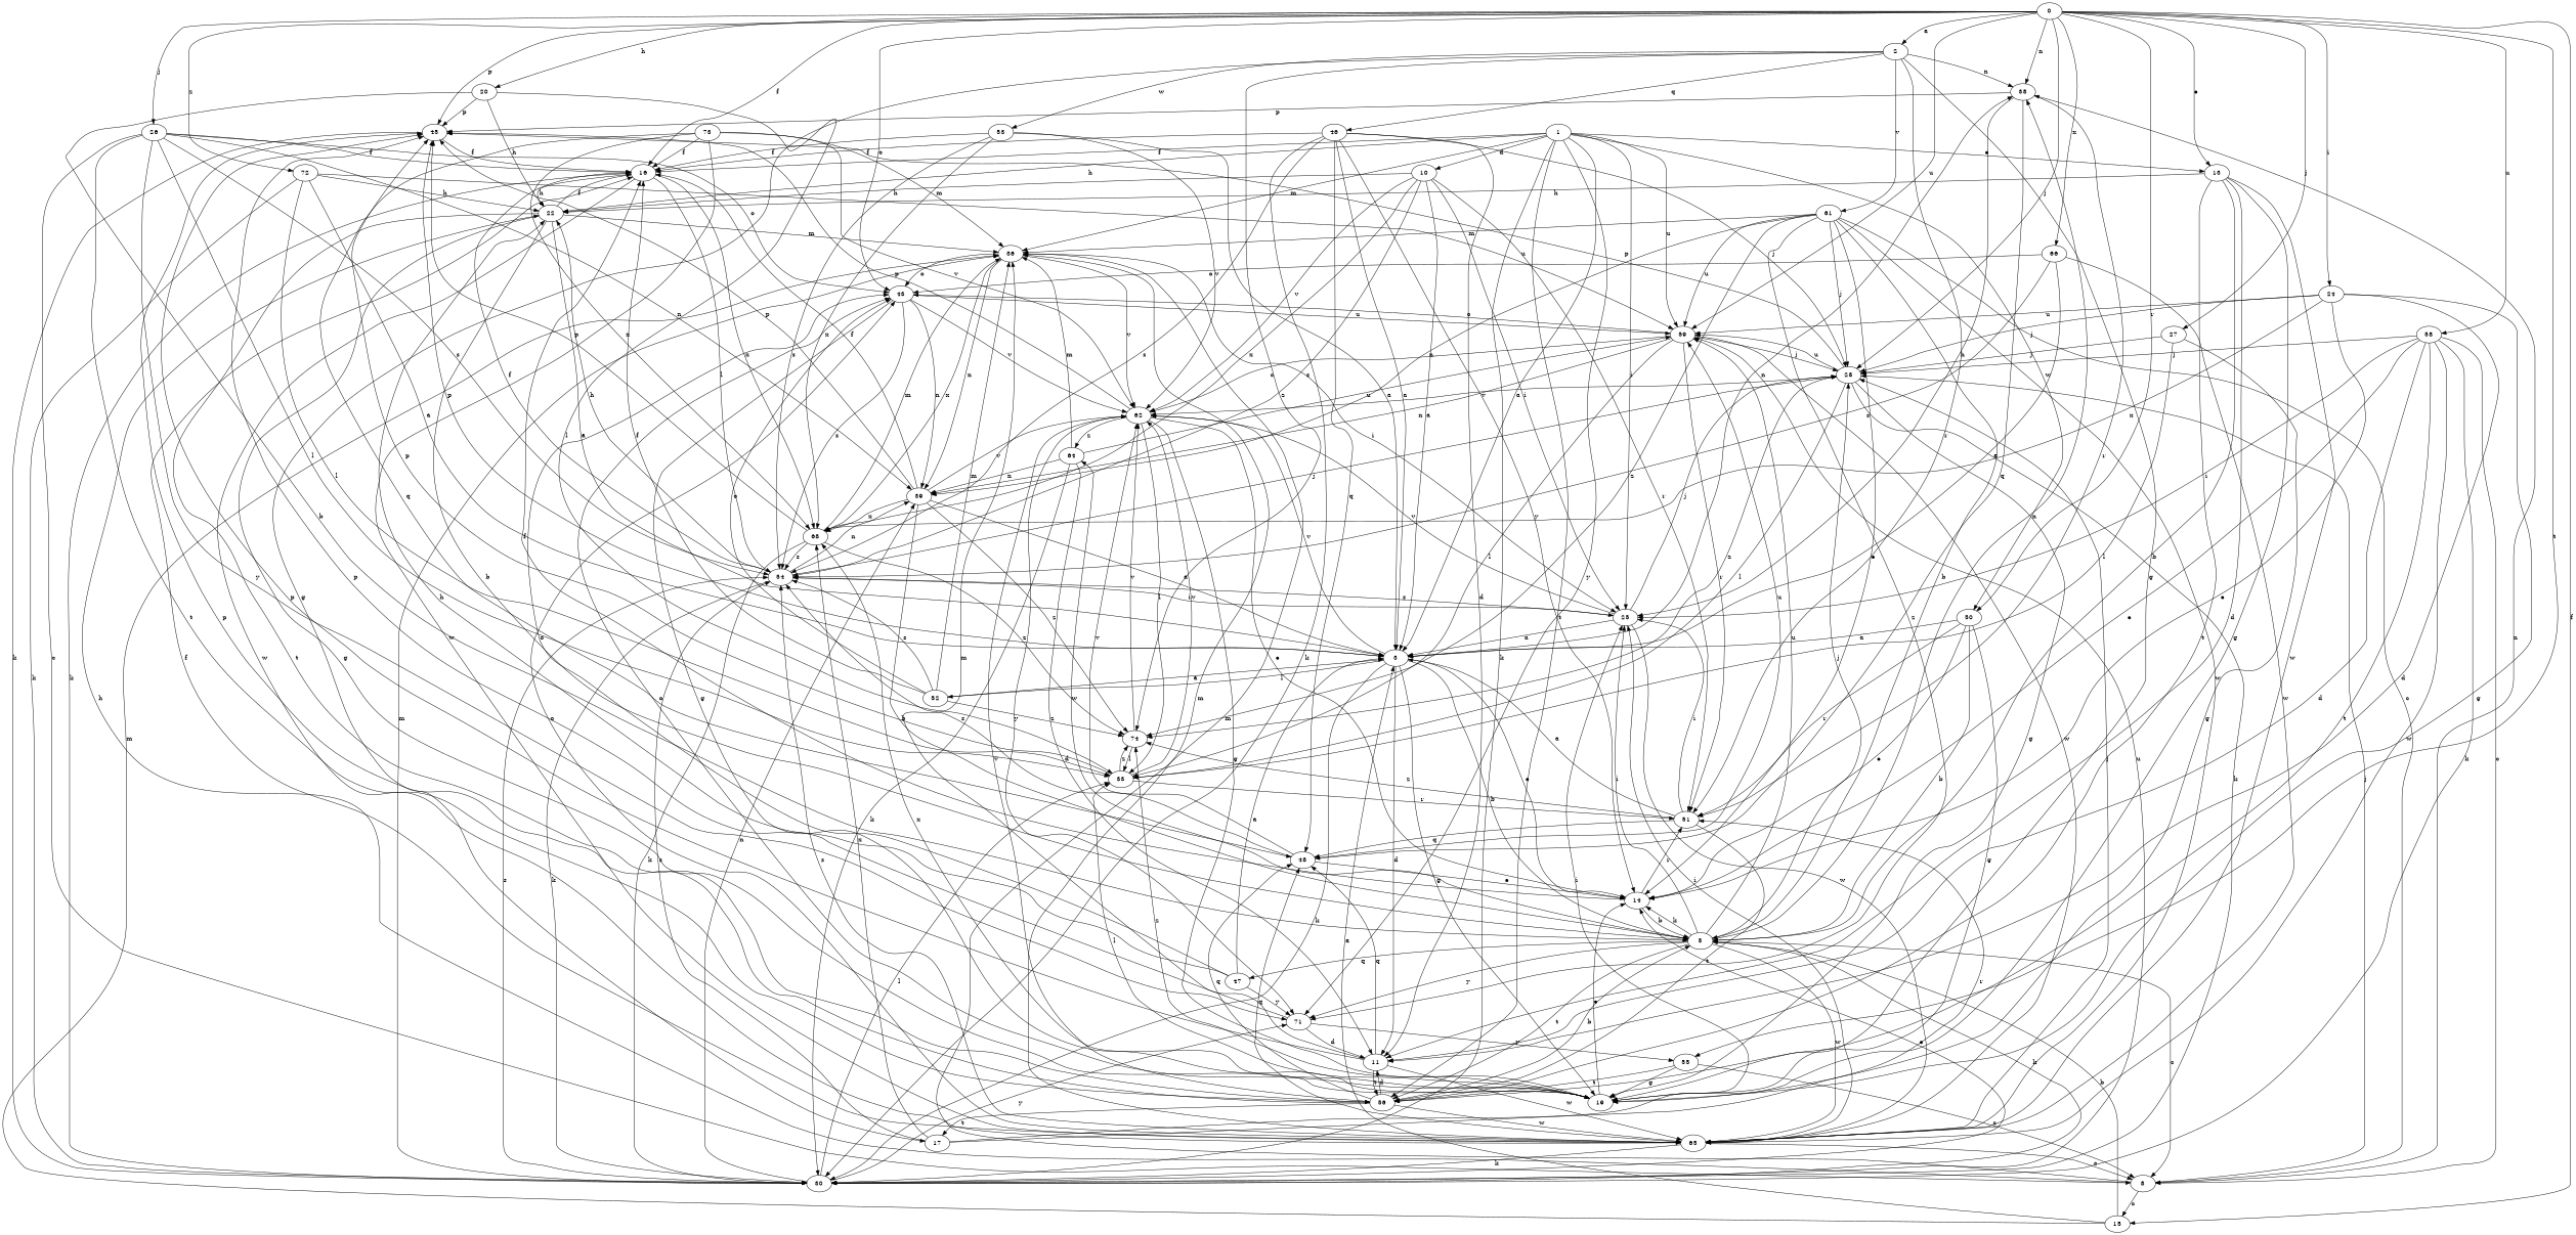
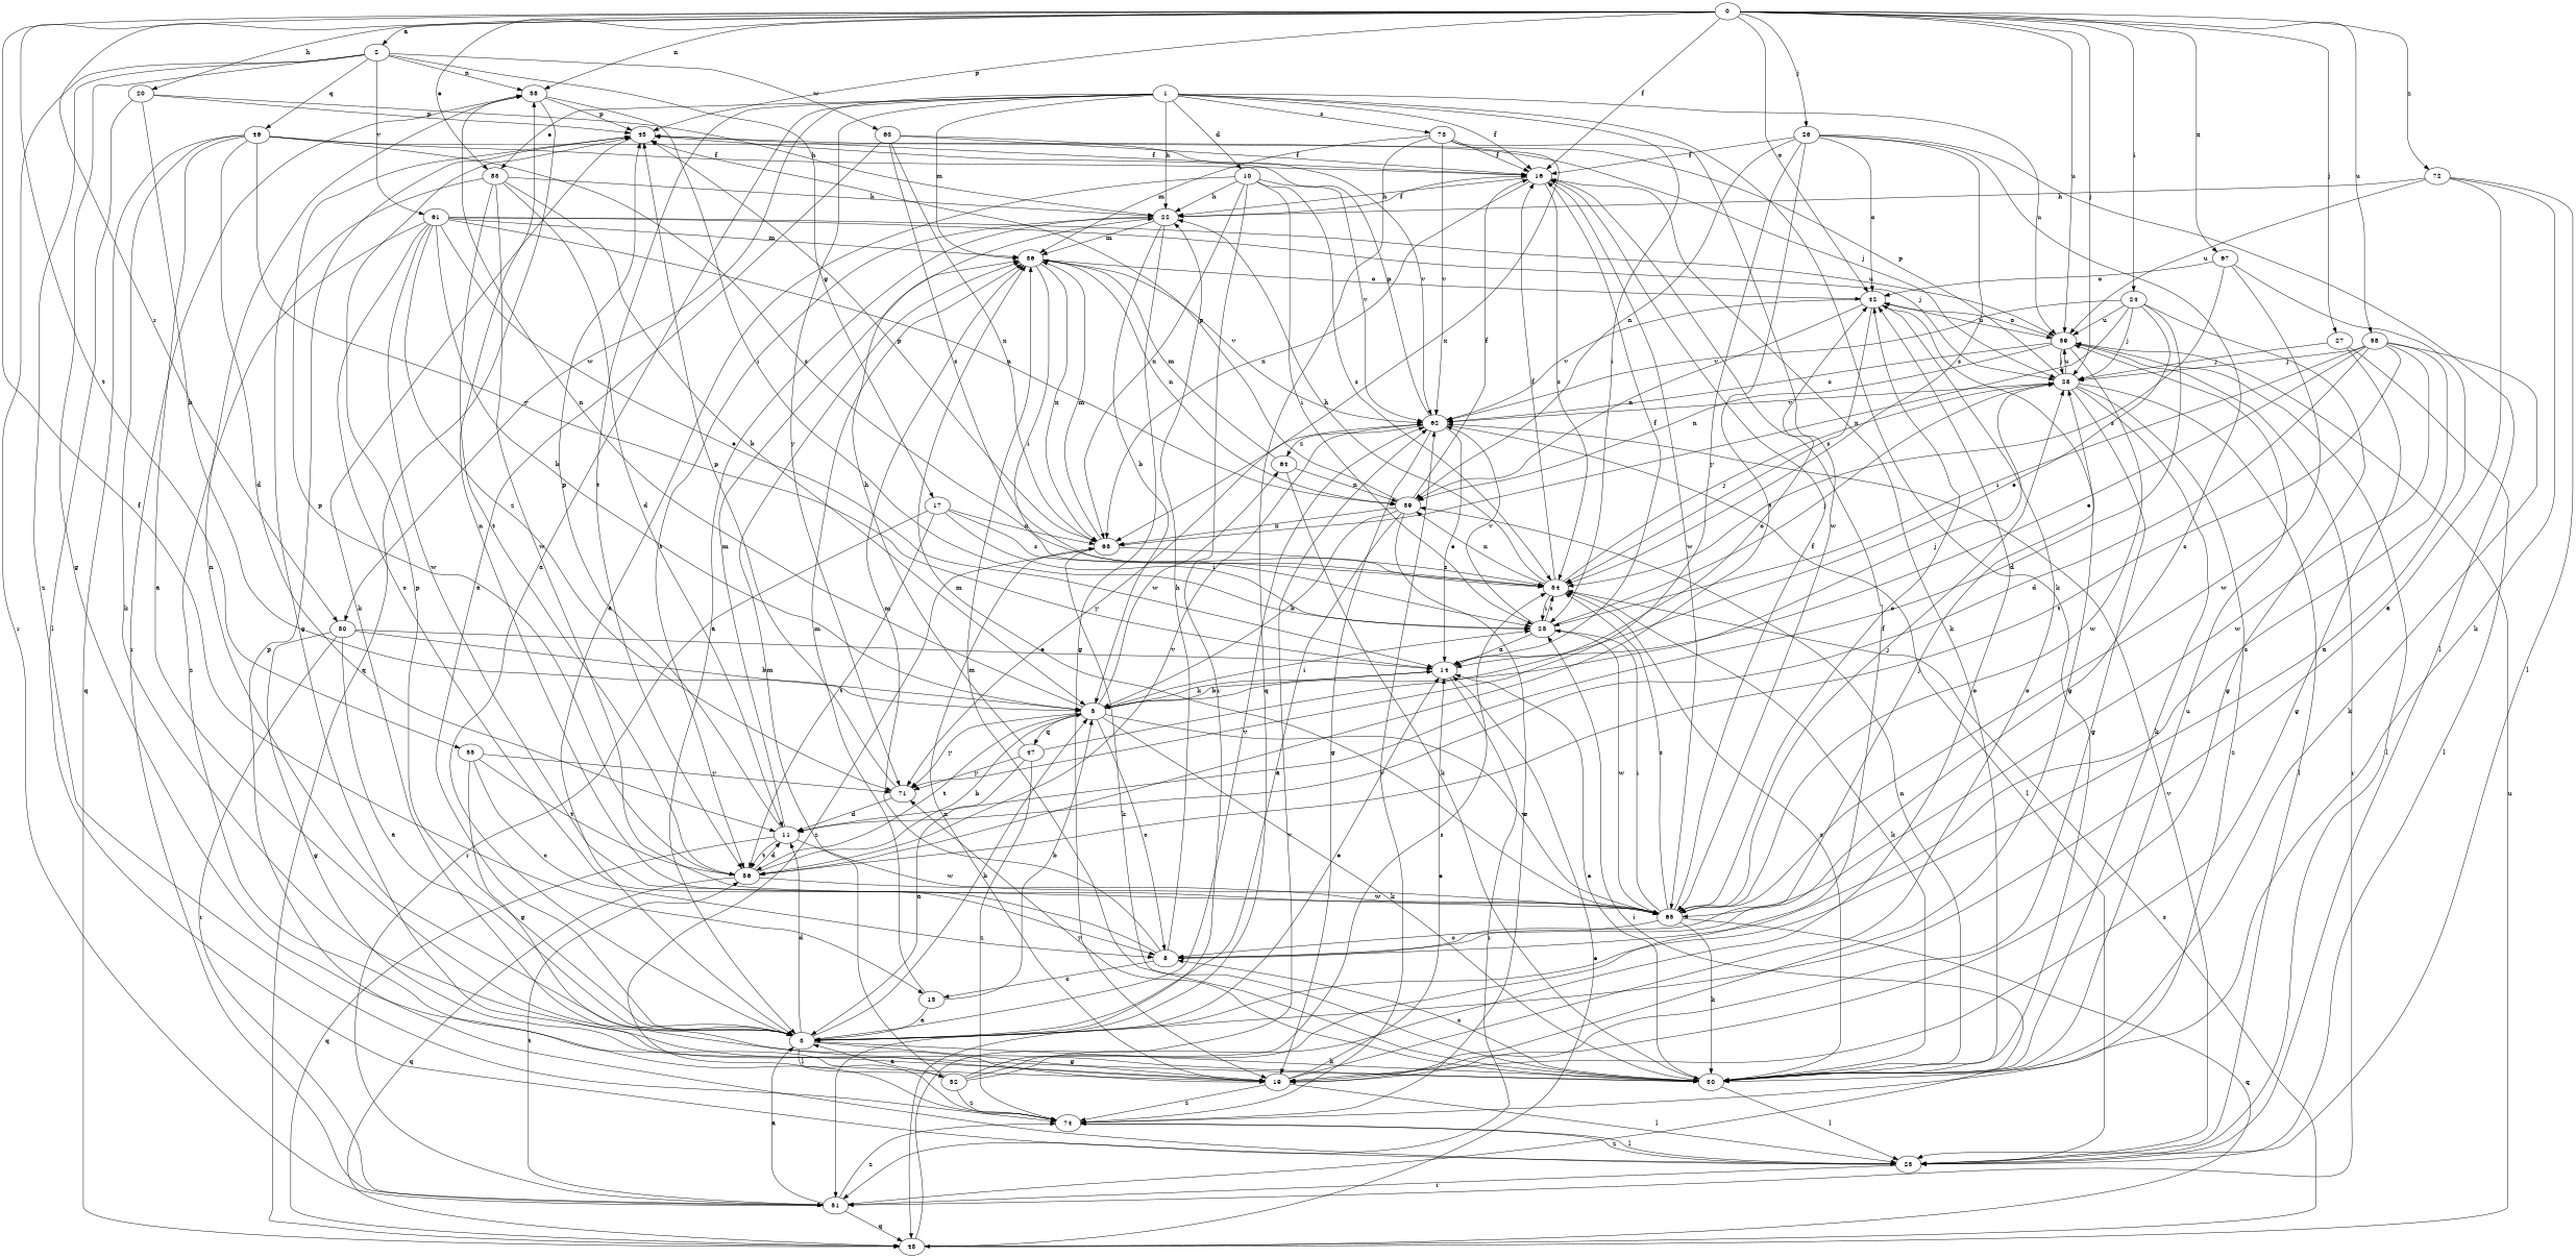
  strict digraph {
    0
    2
-   13
+   13 [label=83]
    15
    16
    20
    24
    26
    27
    28
    38
-   42 [label=43]
+   42
    45
    50
    55
    58
    59
-   67 [label=66]
+   67
    72
    17
    19
    46
    51
    61
-   63 [label=53]
+   63
    74
    22
    56
    5
    11
    65
    3
    36
    30
    54
    68
-   33
+   33 [label=23]
    14
    71
    8
    39
    62
    25
    48
    1
    10
    n47 [label=73]
    n48 [label=52]
    47
    64
    0 -> 2 [label=a]
    0 -> 13 [label=e]
    0 -> 15 [label=f]
    0 -> 16 [label=f]
    0 -> 20 [label=h]
    0 -> 24 [label=i]
    0 -> 26 [label=j]
    0 -> 27 [label=j]
    0 -> 28 [label=j]
    0 -> 38 [label=n]
    0 -> 42 [label=o]
    0 -> 45 [label=p]
    0 -> 50 [label=r]
    0 -> 55 [label=t]
    0 -> 58 [label=u]
    0 -> 59 [label=u]
    0 -> 67 [label=x]
    0 -> 72 [label=z]
    2 -> 38 [label=n]
    2 -> 17 [label=g]
    2 -> 19 [label=g]
    2 -> 46 [label=q]
    2 -> 51 [label=r]
    2 -> 61 [label=v]
    2 -> 63 [label=w]
    2 -> 74 [label=z]
    13 -> 19 [label=g]
    13 -> 22 [label=h]
    13 -> 56 [label=t]
    13 -> 5 [label=b]
    13 -> 11 [label=d]
    13 -> 65 [label=w]
    15 -> 5 [label=b]
    15 -> 3 [label=a]
    15 -> 36 [label=m]
    16 -> 22 [label=h]
    16 -> 65 [label=w]
    16 -> 30 [label=k]
-   16 -> 54 [label=l]
+   16 -> 54 [label=s]
    16 -> 68 [label=x]
    20 -> 45 [label=p]
    20 -> 22 [label=h]
    20 -> 5 [label=b]
    20 -> 33 [label=l]
    24 -> 28 [label=j]
    24 -> 59 [label=u]
    24 -> 19 [label=g]
    24 -> 11 [label=d]
    24 -> 68 [label=x]
    24 -> 14 [label=e]
    26 -> 16 [label=f]
    26 -> 42 [label=o]
    26 -> 56 [label=t]
    26 -> 54 [label=s]
    26 -> 33 [label=l]
    26 -> 71 [label=y]
    26 -> 8 [label=c]
    26 -> 39 [label=n]
    27 -> 28 [label=j]
    27 -> 19 [label=g]
    27 -> 33 [label=l]
    28 -> 45 [label=p]
    28 -> 59 [label=u]
    28 -> 19 [label=g]
    28 -> 74 [label=z]
    28 -> 30 [label=k]
    28 -> 33 [label=l]
    28 -> 62 [label=v]
    38 -> 45 [label=p]
    38 -> 51 [label=r]
-   38 -> 25 [label=h]
+   38 -> 25 [label=i]
    38 -> 48 [label=q]
    42 -> 59 [label=u]
    42 -> 19 [label=g]
    42 -> 54 [label=s]
    42 -> 39 [label=n]
    42 -> 62 [label=v]
    45 -> 16 [label=f]
    45 -> 30 [label=k]
    50 -> 19 [label=g]
    50 -> 51 [label=r]
    50 -> 5 [label=b]
    50 -> 3 [label=a]
    50 -> 14 [label=e]
    55 -> 19 [label=g]
    55 -> 56 [label=t]
-   71 -> 55 [label=y]
+   55 -> 71 [label=y]
    55 -> 8 [label=c]
    58 -> 28 [label=j]
    58 -> 56 [label=t]
    58 -> 11 [label=d]
    58 -> 65 [label=w]
    58 -> 30 [label=k]
    58 -> 14 [label=e]
    58 -> 8 [label=c]
    58 -> 25 [label=i]
    59 -> 28 [label=j]
    59 -> 42 [label=o]
    59 -> 51 [label=r]
    59 -> 65 [label=w]
    59 -> 33 [label=l]
    59 -> 39 [label=n]
    59 -> 62 [label=c]
    67 -> 42 [label=o]
    67 -> 65 [label=w]
    67 -> 3 [label=a]
    67 -> 54 [label=s]
    72 -> 59 [label=u]
    72 -> 22 [label=h]
    72 -> 3 [label=a]
    72 -> 30 [label=k]
    72 -> 33 [label=l]
    17 -> 51 [label=r]
-   56 -> 17 [label=t]
+   17 -> 56 [label=t]
    17 -> 54 [label=s]
    17 -> 68 [label=x]
    17 -> 25 [label=i]
    19 -> 42 [label=o]
    19 -> 74 [label=z]
    19 -> 68 [label=x]
    19 -> 33 [label=l]
    19 -> 14 [label=e]
    46 -> 16 [label=f]
    46 -> 28 [label=j]
    46 -> 11 [label=d]
    46 -> 3 [label=a]
    46 -> 30 [label=k]
    46 -> 54 [label=s]
    46 -> 14 [label=y]
    46 -> 48 [label=q]
    51 -> 74 [label=z]
    51 -> 56 [label=t]
    51 -> 3 [label=a]
    51 -> 25 [label=i]
    51 -> 48 [label=q]
    61 -> 28 [label=j]
    61 -> 59 [label=u]
    61 -> 74 [label=z]
    61 -> 5 [label=b]
    61 -> 65 [label=w]
    61 -> 36 [label=m]
    61 -> 14 [label=e]
    61 -> 71 [label=z]
    61 -> 8 [label=c]
    61 -> 39 [label=n]
    63 -> 16 [label=f]
    63 -> 3 [label=a]
    63 -> 54 [label=s]
    63 -> 68 [label=x]
    63 -> 62 [label=v]
    74 -> 33 [label=l]
    74 -> 62 [label=v]
    22 -> 16 [label=f]
    22 -> 19 [label=g]
    22 -> 56 [label=t]
    22 -> 5 [label=b]
    22 -> 3 [label=a]
    22 -> 36 [label=m]
    56 -> 45 [label=p]
    56 -> 5 [label=b]
    56 -> 11 [label=d]
    56 -> 65 [label=w]
    56 -> 62 [label=v]
    56 -> 48 [label=q]
    5 -> 28 [label=j]
    5 -> 38 [label=n]
-   5 -> 59 [label=u]
    5 -> 56 [label=t]
    5 -> 65 [label=w]
    5 -> 30 [label=k]
    5 -> 14 [label=k]
    5 -> 71 [label=y]
    5 -> 8 [label=c]
    5 -> 25 [label=i]
    5 -> 47 [label=q]
    5 -> 64 [label=w]
    11 -> 45 [label=p]
    11 -> 56 [label=t]
    11 -> 65 [label=w]
    11 -> 36 [label=m]
    11 -> 48 [label=q]
    65 -> 16 [label=f]
    65 -> 28 [label=j]
    65 -> 42 [label=o]
    65 -> 36 [label=m]
    65 -> 30 [label=k]
    65 -> 54 [label=s]
    65 -> 8 [label=c]
    65 -> 25 [label=i]
    65 -> 48 [label=q]
    3 -> 38 [label=n]
    3 -> 45 [label=p]
    3 -> 19 [label=g]
    3 -> 5 [label=b]
    3 -> 11 [label=d]
    3 -> 30 [label=k]
    3 -> 14 [label=e]
    3 -> 62 [label=v]
    3 -> n48 [label=l]
    36 -> 42 [label=o]
    36 -> 68 [label=x]
    36 -> 39 [label=n]
    36 -> 62 [label=v]
    36 -> 25 [label=i]
    30 -> 59 [label=u]
    30 -> 36 [label=m]
    30 -> 54 [label=s]
    30 -> 33 [label=l]
    30 -> 14 [label=e]
    30 -> 71 [label=y]
+   30 -> 8 [label=c]
    30 -> 39 [label=n]
    54 -> 16 [label=f]
    54 -> 28 [label=j]
    54 -> 22 [label=h]
    54 -> 30 [label=k]
    54 -> 39 [label=n]
    54 -> 25 [label=i]
    68 -> 45 [label=p]
    68 -> 74 [label=z]
    68 -> 36 [label=m]
    68 -> 30 [label=k]
    68 -> 54 [label=s]
    33 -> 45 [label=p]
    33 -> 51 [label=r]
    33 -> 74 [label=z]
    33 -> 62 [label=v]
    14 -> 16 [label=f]
    14 -> 51 [label=r]
    14 -> 5 [label=b]
    71 -> 45 [label=p]
    71 -> 11 [label=d]
    8 -> 15 [label=c]
    8 -> 28 [label=j]
    8 -> 38 [label=n]
    8 -> 22 [label=h]
    8 -> 36 [label=m]
    39 -> 16 [label=f]
    39 -> 45 [label=p]
    39 -> 74 [label=z]
    39 -> 5 [label=b]
    39 -> 3 [label=a]
    39 -> 68 [label=x]
-   39 -> 62 [label=v]
+   24 -> 62 [label=v]
    62 -> 45 [label=p]
    62 -> 19 [label=g]
    62 -> 33 [label=l]
    62 -> 14 [label=e]
    62 -> 71 [label=y]
    62 -> 64 [label=z]
    25 -> 28 [label=j]
    25 -> 65 [label=w]
-   25 -> 3 [label=a]
+   25 -> 14 [label=a]
    25 -> 54 [label=s]
    25 -> 62 [label=v]
    48 -> 59 [label=u]
    48 -> 54 [label=s]
    48 -> 14 [label=e]
    48 -> 62 [label=v]
    1 -> 13 [label=e]
    1 -> 16 [label=f]
    1 -> 50 [label=w]
    1 -> 59 [label=u]
    1 -> 22 [label=h]
    1 -> 56 [label=t]
    1 -> 3 [label=a]
    1 -> 36 [label=m]
    1 -> 30 [label=k]
    1 -> 71 [label=y]
    1 -> 25 [label=i]
    1 -> 10 [label=d]
+   1 -> n47 [label=s]
    10 -> 51 [label=r]
    10 -> 22 [label=h]
    10 -> 3 [label=a]
    10 -> 54 [label=s]
    10 -> 68 [label=x]
    10 -> 62 [label=v]
    10 -> 25 [label=i]
    n47 -> 16 [label=f]
    n47 -> 65 [label=w]
    n47 -> 36 [label=m]
    n47 -> 68 [label=x]
    n47 -> 62 [label=v]
    n47 -> 48 [label=q]
    n48 -> 16 [label=f]
    n48 -> 42 [label=o]
    n48 -> 74 [label=z]
    n48 -> 3 [label=a]
    n48 -> 36 [label=m]
    n48 -> 54 [label=s]
    47 -> 42 [label=o]
+   47 -> 74 [label=z]
    47 -> 22 [label=h]
    47 -> 3 [label=a]
    47 -> 71 [label=y]
-   64 -> 59 [label=u]
-   64 -> 11 [label=d]
    64 -> 36 [label=m]
    64 -> 30 [label=k]
    64 -> 39 [label=n]
  }
